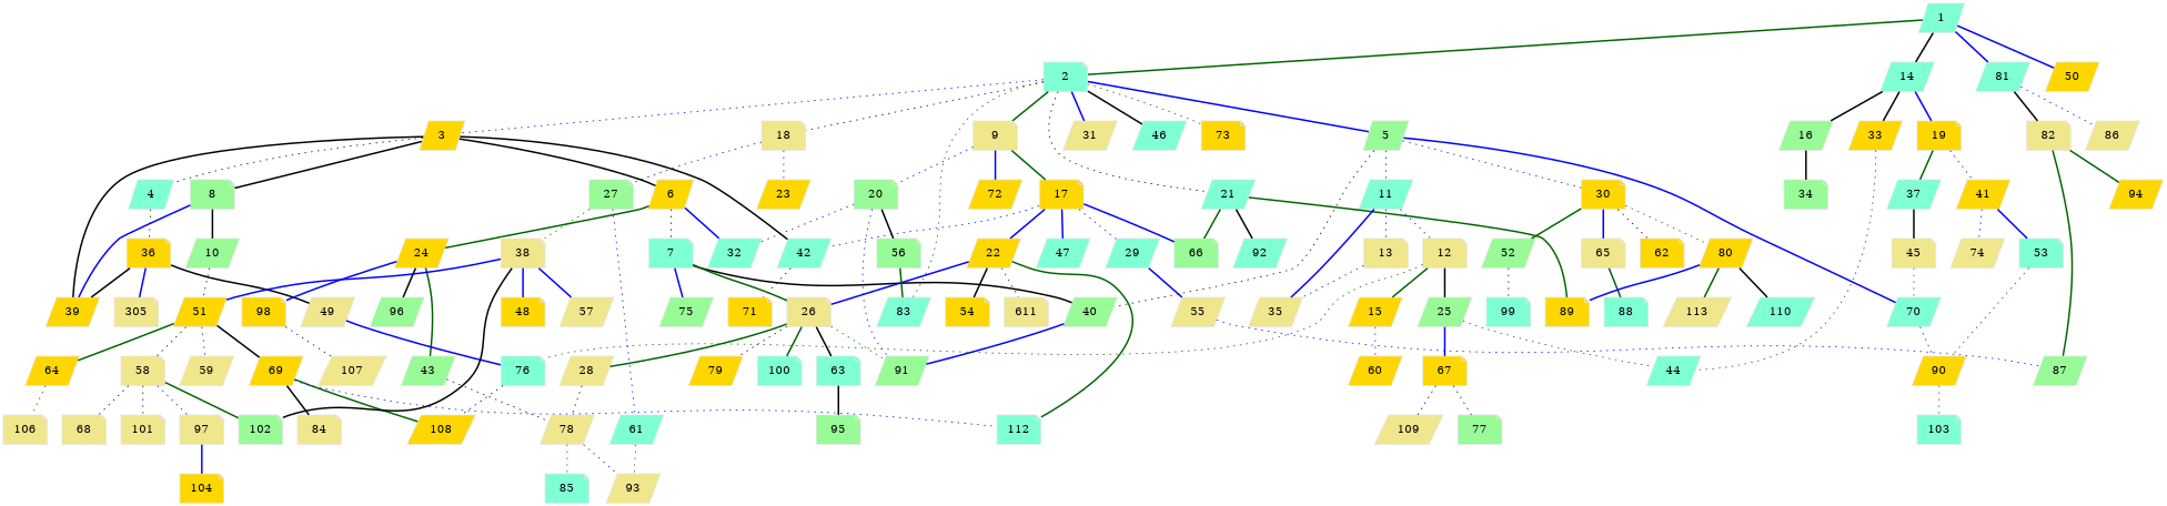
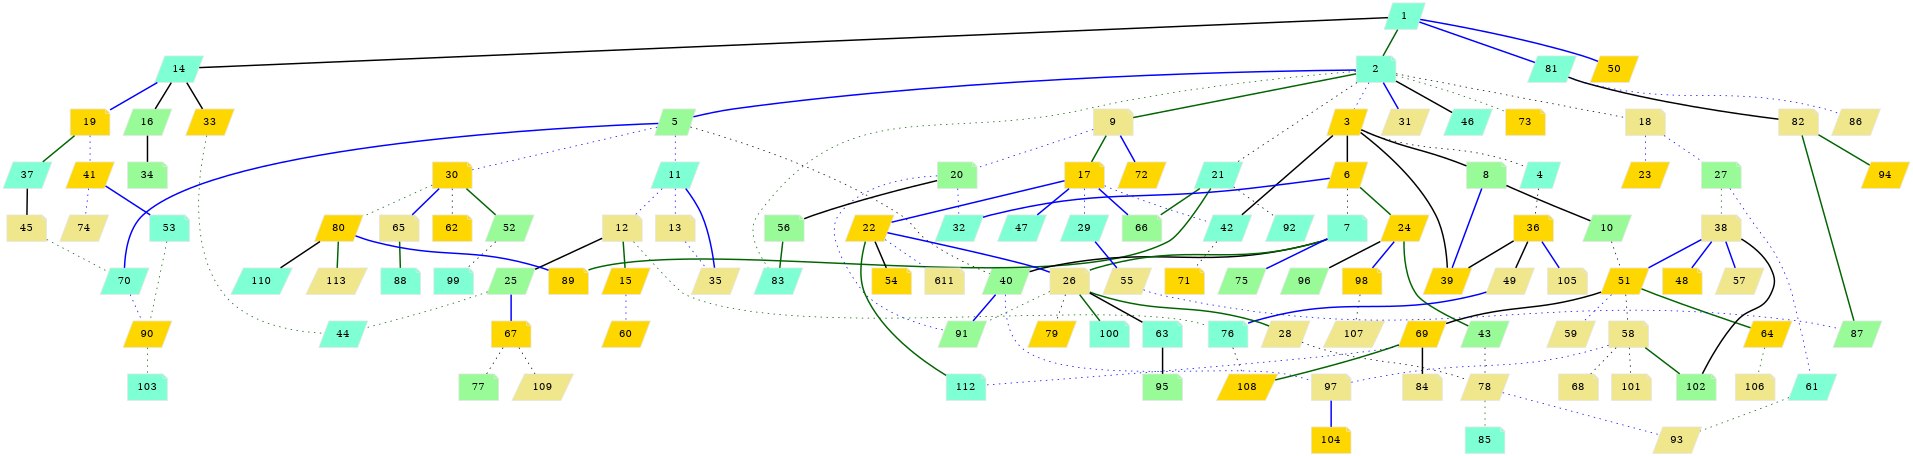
  graph {
    fontname="DejaVu Serif"
    node [color=gray90 fillcolor=gold fontname="DejaVu Serif" shape=parallelogram style=filled]
    edge [color=blue fontname="DejaVu Serif" style=bold]
    1 [fillcolor=aquamarine]
    2 [fillcolor=aquamarine shape=note]
    14 [fillcolor=aquamarine]
    50
    81 [fillcolor=aquamarine]
    3
    5 [fillcolor=palegreen]
    9 [fillcolor=khaki shape=note]
    18 [fillcolor=khaki shape=note]
    21 [fillcolor=aquamarine]
    31 [fillcolor=khaki]
    46 [fillcolor=aquamarine]
    73 [shape=note]
    83 [fillcolor=aquamarine]
    16 [fillcolor=palegreen]
    19 [shape=note]
    33
    82 [fillcolor=khaki shape=note]
    86 [fillcolor=khaki]
    4 [fillcolor=aquamarine]
    6
    8 [fillcolor=palegreen shape=note]
    39
    42 [fillcolor=aquamarine]
    11 [fillcolor=aquamarine]
    30 [shape=note]
    40 [fillcolor=palegreen]
    70 [fillcolor=aquamarine]
    17 [shape=note]
    20 [fillcolor=palegreen shape=note]
    72
    23
    27 [fillcolor=palegreen shape=note]
    66 [fillcolor=palegreen shape=note]
    89 [shape=note]
    92 [fillcolor=aquamarine]
    36 [shape=note]
    7 [fillcolor=aquamarine shape=note]
    24
    32 [fillcolor=aquamarine]
    10 [fillcolor=palegreen]
    71 [shape=note]
    49 [fillcolor=khaki]
-   105 [fillcolor=khaki shape=note label=305]
+   105 [fillcolor=khaki shape=note]
    12 [fillcolor=khaki shape=note]
    13 [fillcolor=khaki shape=note]
    35 [fillcolor=khaki]
    52 [fillcolor=palegreen]
    62 [shape=note]
    65 [fillcolor=khaki shape=note]
    80
    91 [fillcolor=palegreen]
    97 [fillcolor=khaki shape=note]
    90
    26 [fillcolor=khaki shape=note]
    75 [fillcolor=palegreen]
    43 [fillcolor=palegreen]
    96 [fillcolor=palegreen]
    98 [shape=note]
    28 [fillcolor=khaki]
    63 [fillcolor=aquamarine shape=note]
    79
    100 [fillcolor=aquamarine shape=note]
    51
    22
    29 [fillcolor=aquamarine]
    47 [fillcolor=aquamarine]
    56 [fillcolor=palegreen shape=note]
    58 [fillcolor=khaki shape=note]
    59 [fillcolor=khaki]
    64
    69
    15
    25 [fillcolor=palegreen]
    76 [fillcolor=aquamarine shape=note]
    60
    44 [fillcolor=aquamarine]
    67 [shape=note]
    108
    34 [fillcolor=palegreen shape=note]
    37 [fillcolor=aquamarine]
    41
    54 [shape=note]
    n84 [fillcolor=khaki label=611 shape=note]
    112 [fillcolor=aquamarine shape=note]
    55 [fillcolor=khaki]
    38 [fillcolor=khaki shape=note]
    61 [fillcolor=aquamarine]
    45 [fillcolor=khaki shape=note]
    53 [fillcolor=aquamarine shape=note]
    74 [fillcolor=khaki]
    78 [fillcolor=khaki]
    107 [fillcolor=khaki]
    77 [fillcolor=palegreen shape=note]
    109 [fillcolor=khaki]
    95 [fillcolor=palegreen shape=note]
    48 [shape=note]
    57 [fillcolor=khaki]
    102 [fillcolor=palegreen shape=note]
    93 [fillcolor=khaki]
    85 [fillcolor=aquamarine shape=note]
    87 [fillcolor=palegreen]
    99 [fillcolor=aquamarine shape=note]
    88 [fillcolor=aquamarine shape=note]
    110 [fillcolor=aquamarine]
    113 [fillcolor=khaki]
    104 [shape=note]
    68 [fillcolor=khaki shape=note]
    101 [fillcolor=khaki shape=note]
    106 [fillcolor=khaki shape=note]
    84 [fillcolor=khaki shape=note]
    103 [fillcolor=aquamarine shape=note]
    94
    1 -- 2 [color=darkgreen]
    1 -- 14 [color=black]
    1 -- 50
    1 -- 81
    2 -- 3 [style=dotted]
    2 -- 5
    2 -- 9 [color=darkgreen]
    2 -- 18 [color=black style=dotted]
    2 -- 21 [color=black style=dotted]
    2 -- 31
    2 -- 46 [color=black]
    2 -- 73 [color=darkgreen style=dotted]
    2 -- 83 [color=darkgreen style=dotted]
    14 -- 16 [color=black]
    14 -- 19
    14 -- 33 [color=black]
    81 -- 82 [color=black]
    81 -- 86 [style=dotted]
    3 -- 4 [color=black style=dotted]
    3 -- 6 [color=black]
    3 -- 8 [color=black]
    3 -- 39 [color=black]
    3 -- 42 [color=black]
    5 -- 11 [style=dotted]
    5 -- 30 [style=dotted]
    5 -- 40 [color=black style=dotted]
    5 -- 70
    9 -- 17 [color=darkgreen]
    9 -- 20 [style=dotted]
    9 -- 72
    18 -- 23 [style=dotted]
    18 -- 27 [style=dotted]
    21 -- 66 [color=darkgreen]
    21 -- 89 [color=darkgreen]
-   21 -- 92 [color=black]
+   21 -- 92 [color=black style=dotted]
    16 -- 34 [color=black]
    19 -- 37 [color=darkgreen]
    19 -- 41 [style=dotted]
    33 -- 44 [color=darkgreen style=dotted]
    82 -- 87 [color=darkgreen]
    82 -- 94 [color=darkgreen]
    4 -- 36 [color=black style=dotted]
    6 -- 7 [color=black style=dotted]
    6 -- 24 [color=darkgreen]
    6 -- 32
    8 -- 39
    8 -- 10 [color=black]
    42 -- 71 [color=black style=dotted]
    11 -- 12 [style=dotted]
    11 -- 13 [style=dotted]
    11 -- 35
    30 -- 52 [color=darkgreen]
    30 -- 62 [color=black style=dotted]
    30 -- 65
    30 -- 80 [color=darkgreen style=dotted]
    40 -- 91
+   40 -- 97 [style=dotted]
    70 -- 90 [style=dotted]
    17 -- 42 [style=dotted]
    17 -- 66
    17 -- 22
    17 -- 29 [style=dotted]
    17 -- 47
    20 -- 32 [style=dotted]
    20 -- 91 [style=dotted]
    20 -- 56 [color=black]
    27 -- 38 [color=darkgreen style=dotted]
    27 -- 61 [style=dotted]
    36 -- 39 [color=black]
    36 -- 49 [color=black]
    36 -- 105
    7 -- 40 [color=black]
    7 -- 26 [color=darkgreen]
    7 -- 75
    24 -- 43 [color=darkgreen]
    24 -- 96 [color=black]
    24 -- 98
    10 -- 51 [color=black style=dotted]
    49 -- 76
    12 -- 15 [color=darkgreen]
    12 -- 25 [color=black]
    12 -- 76 [color=darkgreen style=dotted]
    13 -- 35 [style=dotted]
    52 -- 99 [color=black style=dotted]
    65 -- 88 [color=darkgreen]
    80 -- 89
    80 -- 110 [color=black]
    80 -- 113 [color=darkgreen]
    97 -- 104
    90 -- 103 [color=darkgreen style=dotted]
    26 -- 91 [color=darkgreen style=dotted]
    26 -- 28 [color=darkgreen]
    26 -- 63 [color=black]
    26 -- 79 [color=black style=dotted]
    26 -- 100 [color=darkgreen]
    43 -- 78 [color=black style=dotted]
    98 -- 107 [color=black style=dotted]
    28 -- 78 [color=black style=dotted]
    63 -- 95 [color=black]
    51 -- 58 [color=black style=dotted]
    51 -- 59 [style=dotted]
    51 -- 64 [color=darkgreen]
    51 -- 69 [color=black]
    22 -- 26
    22 -- 54 [color=black]
    22 -- n84 [style=dotted]
    22 -- 112 [color=darkgreen]
    29 -- 55
    56 -- 83 [color=darkgreen]
    58 -- 97 [style=dotted]
    58 -- 102 [color=darkgreen]
    58 -- 68 [color=black style=dotted]
    58 -- 101 [color=black style=dotted]
    64 -- 106 [color=darkgreen style=dotted]
    69 -- 108 [color=darkgreen]
    69 -- 112 [style=dotted]
    69 -- 84 [color=black]
    15 -- 60 [style=dotted]
    25 -- 44 [color=darkgreen style=dotted]
    25 -- 67
    76 -- 108 [color=black style=dotted]
    67 -- 77 [color=black style=dotted]
    67 -- 109 [color=black style=dotted]
    37 -- 45 [color=black]
    41 -- 53
    41 -- 74 [style=dotted]
    55 -- 87 [style=dotted]
    38 -- 51
    38 -- 48
    38 -- 57
    38 -- 102 [color=black]
    61 -- 93 [color=darkgreen style=dotted]
    45 -- 70 [color=darkgreen style=dotted]
    53 -- 90 [color=darkgreen style=dotted]
    78 -- 93 [style=dotted]
    78 -- 85 [color=darkgreen style=dotted]
  }
